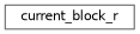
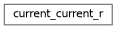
  digraph {
    rankdir=TB
-   n1 [color=grey40 fillcolor=white fontname=Helvetica fontsize=10 height=0.2 label=current_block_r shape=box style=filled width=0.4]
+   n1 [color=grey40 fillcolor=white fontname=Helvetica fontsize=10 height=0.2 label=current_current_r shape=box style=filled width=0.4]
  }
